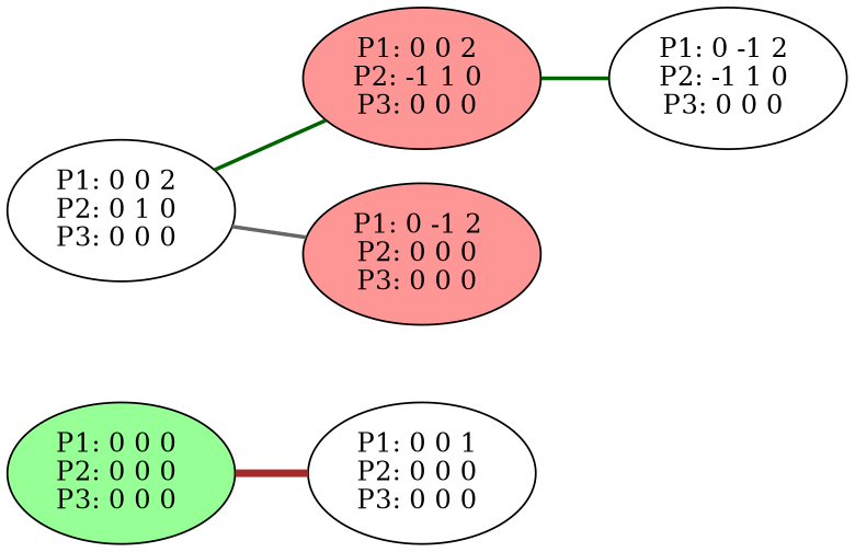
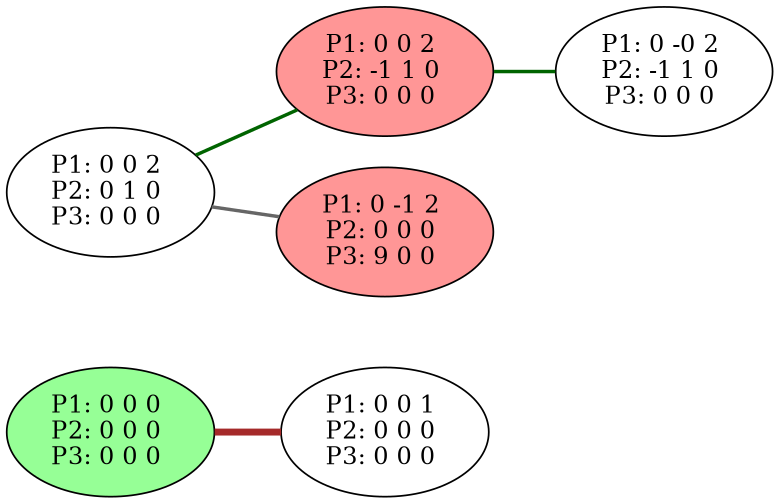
  graph {
    color=black
    rankdir=LR
    edge [color=darkgreen style=bold]
    n1 [fillcolor="#96FF96" label="P1: 0 0 0 \nP2: 0 0 0 \nP3: 0 0 0 \n" style=filled]
    n2 [label="P1: 0 0 1 \nP2: 0 0 0 \nP3: 0 0 0 \n"]
    n3 [label="P1: 0 0 2 \nP2: 0 1 0 \nP3: 0 0 0 \n"]
    n4 [fillcolor="#FF9696" label="P1: 0 0 2 \nP2: -1 1 0 \nP3: 0 0 0 \n" style=filled]
-   n5 [fillcolor="#FF9696" label="P1: 0 -1 2 \nP2: 0 0 0 \nP3: 0 0 0 \n" style=filled]
-   n6 [label="P1: 0 -1 2 \nP2: -1 1 0 \nP3: 0 0 0 \n"]
+   n5 [fillcolor="#FF9696" label="P1: 0 -1 2 \nP2: 0 0 0 \nP3: 9 0 0 \n" style=filled]
+   n6 [label="P1: 0 -0 2 \nP2: -1 1 0 \nP3: 0 0 0 \n"]
    n1 -- n2 [color=brown penwidth=4.0]
    n3 -- n4
    n3 -- n5 [color=gray40]
    n4 -- n6
  }
